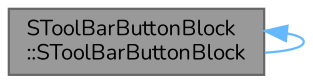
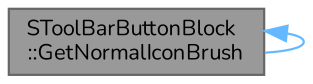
  digraph {
    rankdir=TB
    fontname=Nunito
-   n1 [color=gray40 fillcolor=grey60 fontcolor=black fontname=Nunito fontsize=10 height=0.2 label="SToolBarButtonBlock\l::SToolBarButtonBlock" shape=box style=filled width=0.4]
+   n1 [color=gray40 fillcolor=grey60 fontcolor=black fontname=Nunito fontsize=10 height=0.2 label="SToolBarButtonBlock\l::GetNormalIconBrush" shape=box style=filled width=0.4]
    n1 -> n1 [color=steelblue1 dir=back fontname=Nunito fontsize=10 labelfontname=Helvetica labelfontsize=10 style=solid]
  }
